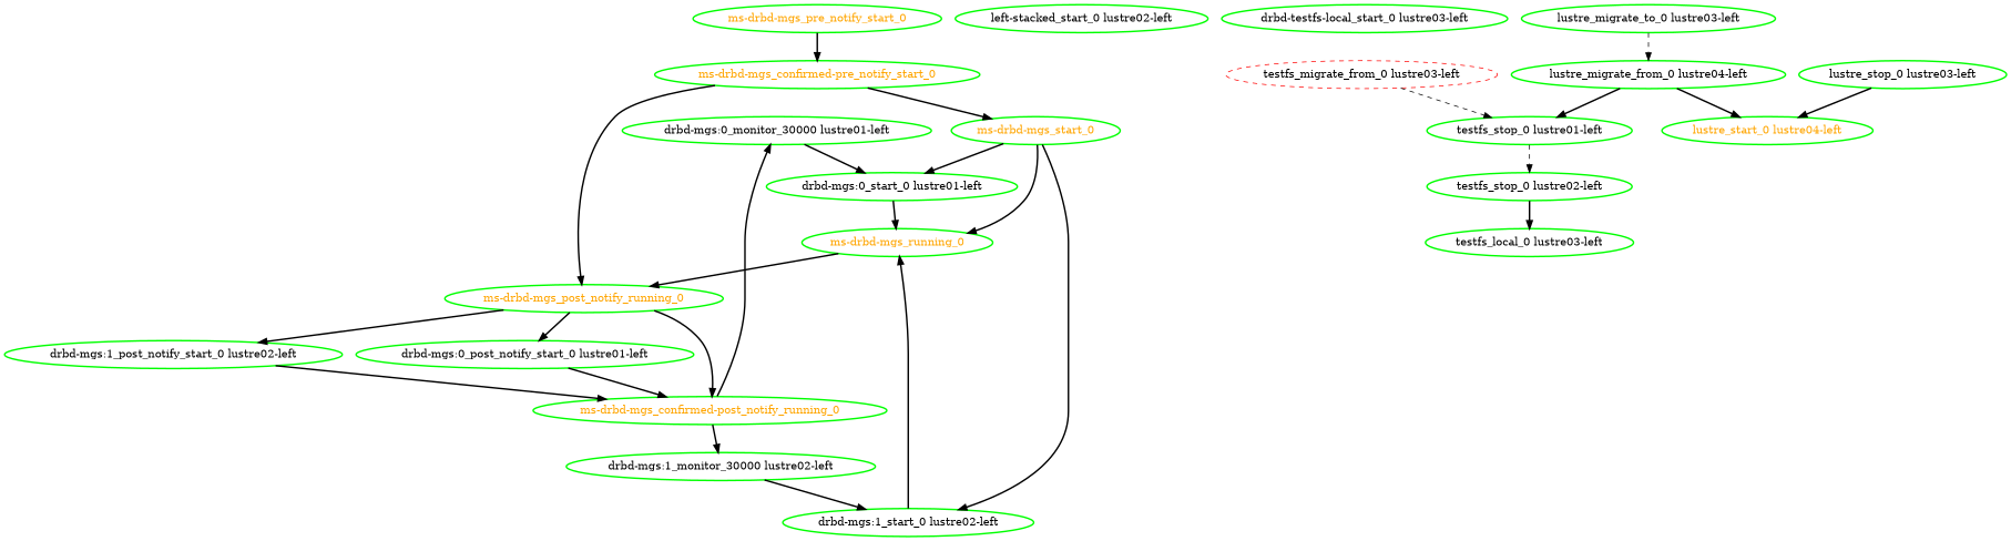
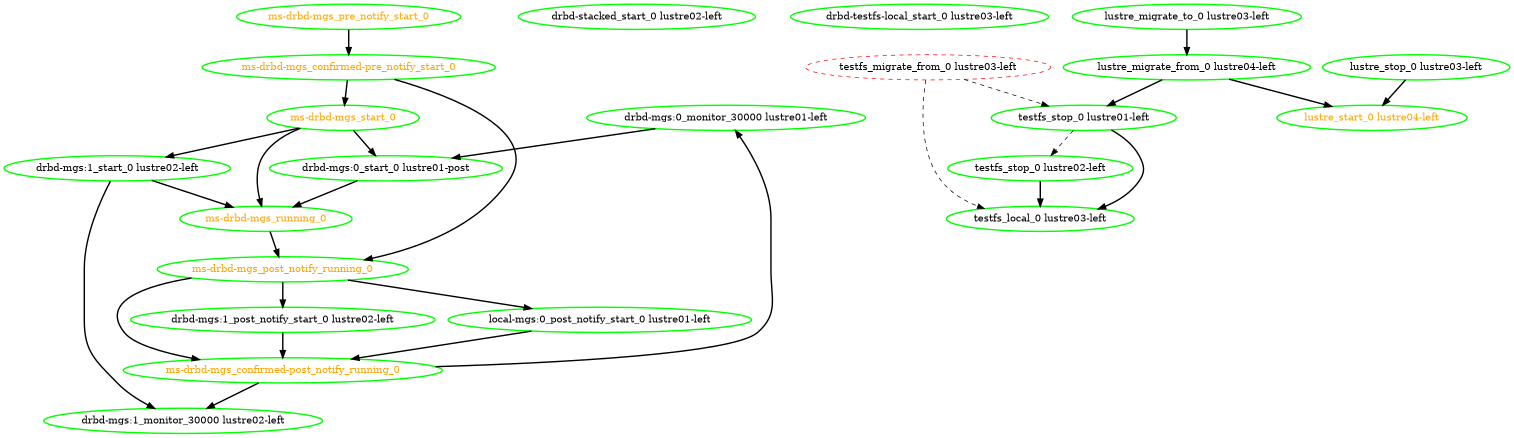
  digraph {
    node [color=green fontcolor=black style=bold]
    edge [style=bold]
    "drbd-mgs:0_monitor_30000 lustre01-left"
-   "drbd-mgs:0_start_0 lustre01-left"
+   "drbd-mgs:0_start_0 lustre01-left" [label="drbd-mgs:0_start_0 lustre01-post"]
    "ms-drbd-mgs_confirmed-post_notify_running_0" [fontcolor=orange]
-   "drbd-mgs:0_post_notify_start_0 lustre01-left"
+   "drbd-mgs:0_post_notify_start_0 lustre01-left" [label="local-mgs:0_post_notify_start_0 lustre01-left"]
    "drbd-mgs:1_monitor_30000 lustre02-left"
    "ms-drbd-mgs_running_0" [fontcolor=orange]
    "ms-drbd-mgs_post_notify_running_0" [fontcolor=orange]
    "drbd-mgs:1_post_notify_start_0 lustre02-left"
    "drbd-mgs:1_start_0 lustre02-left"
-   "drbd-stacked_start_0 lustre02-left" [label="left-stacked_start_0 lustre02-left"]
+   "drbd-stacked_start_0 lustre02-left"
    "drbd-testfs-local_start_0 lustre03-left"
    "lustre_start_0 lustre04-left" [fontcolor=orange]
    "lustre_migrate_from_0 lustre04-left"
    "testfs_stop_0 lustre01-left"
    "lustre_stop_0 lustre03-left"
    "lustre_migrate_to_0 lustre03-left"
    "ms-drbd-mgs_confirmed-pre_notify_start_0" [fontcolor=orange]
    "ms-drbd-mgs_start_0" [fontcolor=orange]
    "ms-drbd-mgs_pre_notify_start_0" [fontcolor=orange]
    "testfs_migrate_from_0 lustre03-left" [color=red style=dashed]
    n21 [label="testfs_local_0 lustre03-left"]
    "testfs_stop_0 lustre02-left"
    "drbd-mgs:0_monitor_30000 lustre01-left" -> "drbd-mgs:0_start_0 lustre01-left"
    "drbd-mgs:0_start_0 lustre01-left" -> "ms-drbd-mgs_running_0"
    "ms-drbd-mgs_confirmed-post_notify_running_0" -> "drbd-mgs:0_monitor_30000 lustre01-left"
    "ms-drbd-mgs_confirmed-post_notify_running_0" -> "drbd-mgs:1_monitor_30000 lustre02-left"
    "drbd-mgs:0_post_notify_start_0 lustre01-left" -> "ms-drbd-mgs_confirmed-post_notify_running_0"
    "ms-drbd-mgs_running_0" -> "ms-drbd-mgs_post_notify_running_0"
    "ms-drbd-mgs_post_notify_running_0" -> "ms-drbd-mgs_confirmed-post_notify_running_0"
    "ms-drbd-mgs_post_notify_running_0" -> "drbd-mgs:0_post_notify_start_0 lustre01-left"
    "ms-drbd-mgs_post_notify_running_0" -> "drbd-mgs:1_post_notify_start_0 lustre02-left"
    "drbd-mgs:1_post_notify_start_0 lustre02-left" -> "ms-drbd-mgs_confirmed-post_notify_running_0"
-   "drbd-mgs:1_monitor_30000 lustre02-left" -> "drbd-mgs:1_start_0 lustre02-left"
+   "drbd-mgs:1_start_0 lustre02-left" -> "drbd-mgs:1_monitor_30000 lustre02-left"
    "drbd-mgs:1_start_0 lustre02-left" -> "ms-drbd-mgs_running_0"
    "lustre_migrate_from_0 lustre04-left" -> "lustre_start_0 lustre04-left"
    "lustre_migrate_from_0 lustre04-left" -> "testfs_stop_0 lustre01-left"
+   "testfs_stop_0 lustre01-left" -> n21
    "testfs_stop_0 lustre01-left" -> "testfs_stop_0 lustre02-left" [style=dashed]
    "lustre_stop_0 lustre03-left" -> "lustre_start_0 lustre04-left"
-   "lustre_migrate_to_0 lustre03-left" -> "lustre_migrate_from_0 lustre04-left" [style=dashed]
+   "lustre_migrate_to_0 lustre03-left" -> "lustre_migrate_from_0 lustre04-left"
    "ms-drbd-mgs_confirmed-pre_notify_start_0" -> "ms-drbd-mgs_post_notify_running_0"
    "ms-drbd-mgs_confirmed-pre_notify_start_0" -> "ms-drbd-mgs_start_0"
    "ms-drbd-mgs_start_0" -> "drbd-mgs:0_start_0 lustre01-left"
    "ms-drbd-mgs_start_0" -> "ms-drbd-mgs_running_0"
    "ms-drbd-mgs_start_0" -> "drbd-mgs:1_start_0 lustre02-left"
    "ms-drbd-mgs_pre_notify_start_0" -> "ms-drbd-mgs_confirmed-pre_notify_start_0"
    "testfs_migrate_from_0 lustre03-left" -> "testfs_stop_0 lustre01-left" [style=dashed]
+   "testfs_migrate_from_0 lustre03-left" -> n21 [style=dashed]
    "testfs_stop_0 lustre02-left" -> n21
  }
